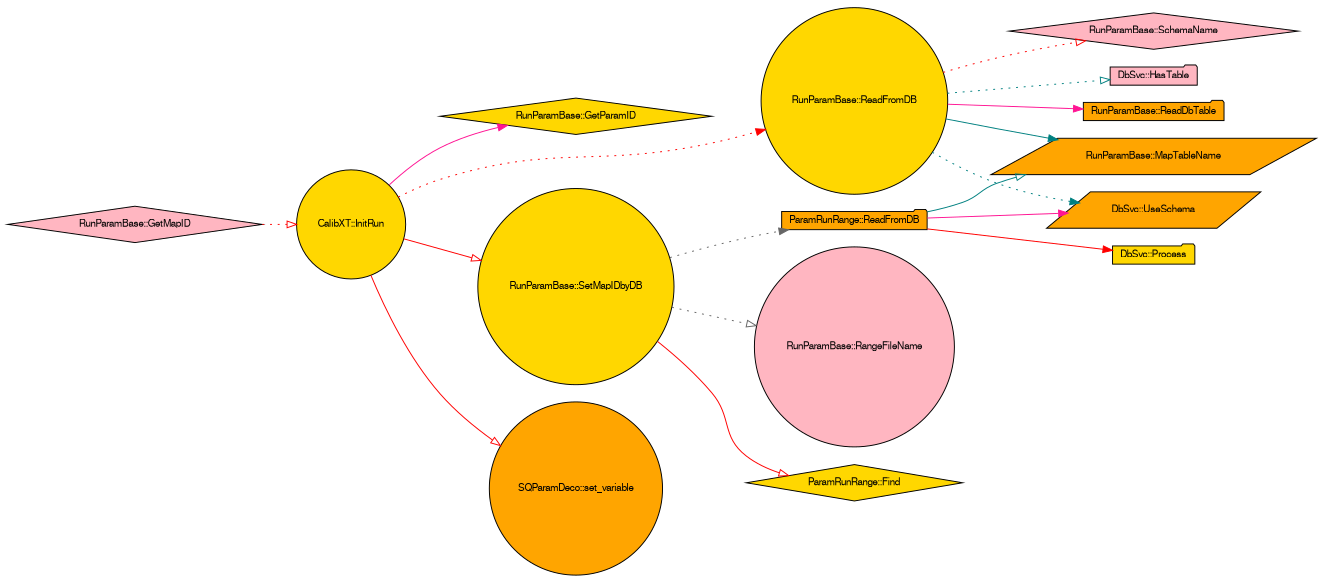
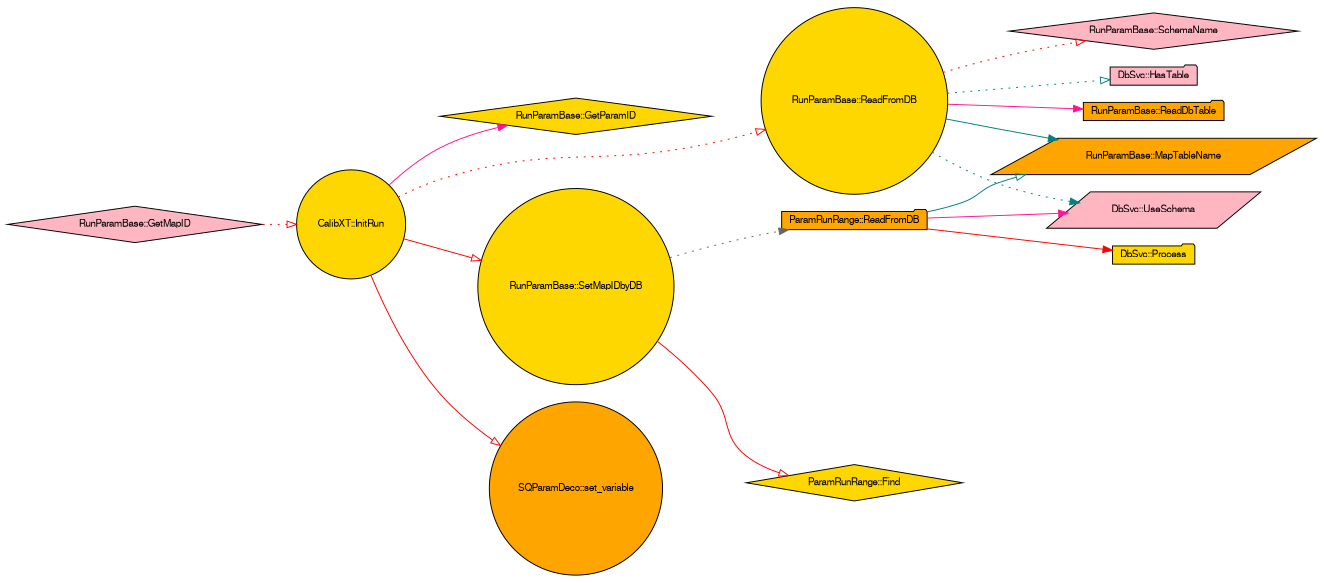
  digraph {
    rankdir=LR
    node [color=black fillcolor=gold fontname=FreeSans fontsize=10 shape=circle style=filled]
    edge [arrowhead=onormal color=red fontname=FreeSans fontsize=10 labelfontname=FreeSans labelfontsize=10 style=solid]
    n1 [fontcolor=black height=0.2 label="CalibXT::InitRun" width=0.4]
    n2 [height=0.2 label="RunParamBase::GetParamID" shape=diamond width=0.4]
    n3 [height=0.2 label="RunParamBase::ReadFromDB" width=0.4]
    n4 [fillcolor=orange height=0.2 label="SQParamDeco::set_variable" width=0.4]
    n5 [height=0.2 label="RunParamBase::SetMapIDbyDB" width=0.4]
    n6 [fillcolor=lightpink height=0.2 label="RunParamBase::GetMapID" shape=diamond width=0.4]
    n7 [fillcolor=lightpink height=0.2 label="RunParamBase::SchemaName" shape=diamond width=0.4]
    n8 [fillcolor=orange height=0.2 label="RunParamBase::MapTableName" shape=parallelogram width=0.4]
-   n9 [fillcolor=orange height=0.2 label="DbSvc::UseSchema" shape=parallelogram width=0.4]
+   n9 [fillcolor=lightpink height=0.2 label="DbSvc::UseSchema" shape=parallelogram width=0.4]
    n10 [fillcolor=lightpink height=0.2 label="DbSvc::HasTable" shape=folder width=0.4]
    n11 [fillcolor=orange height=0.2 label="RunParamBase::ReadDbTable" shape=folder width=0.4]
    n12 [fillcolor=orange height=0.2 label="ParamRunRange::ReadFromDB" shape=folder width=0.4]
-   n13 [fillcolor=lightpink height=0.2 label="RunParamBase::RangeFileName" width=0.4]
    n14 [height=0.2 label="ParamRunRange::Find" shape=diamond width=0.4]
    n15 [height=0.2 label="DbSvc::Process" shape=folder width=0.4]
    n1 -> n2 [arrowhead=normal color=deeppink]
-   n1 -> n3 [arrowhead=normal style=dotted]
+   n1 -> n3 [style=dotted]
    n1 -> n4
    n1 -> n5
    n3 -> n7 [style=dotted]
    n3 -> n8 [arrowhead=normal color=teal]
    n3 -> n9 [arrowhead=normal color=teal style=dotted]
    n3 -> n10 [color=teal style=dotted]
    n3 -> n11 [arrowhead=normal color=deeppink]
    n5 -> n12 [arrowhead=normal color=gray40 style=dotted]
-   n5 -> n13 [color=gray40 style=dotted]
    n5 -> n14
    n6 -> n1 [style=dotted]
    n12 -> n8 [color=teal]
    n12 -> n9 [arrowhead=normal color=deeppink]
    n12 -> n15 [arrowhead=normal]
  }
